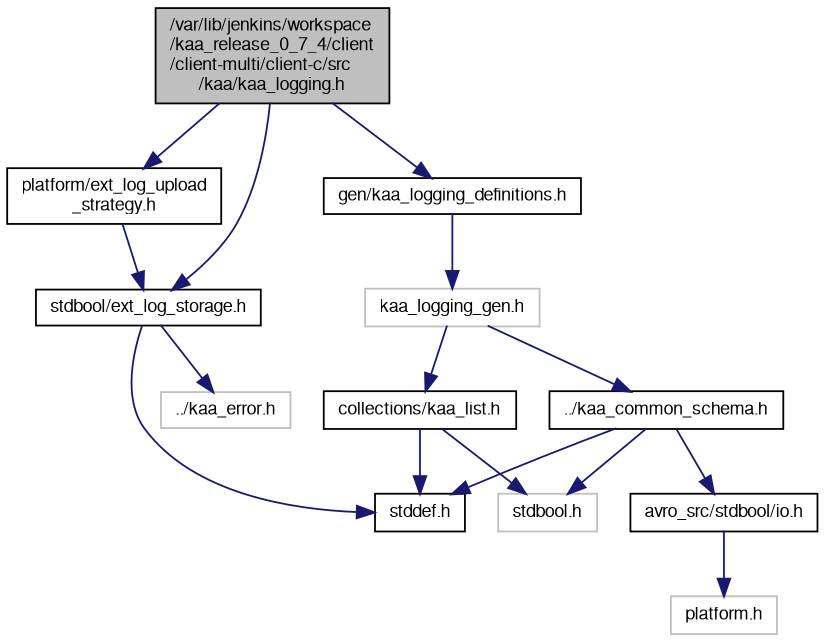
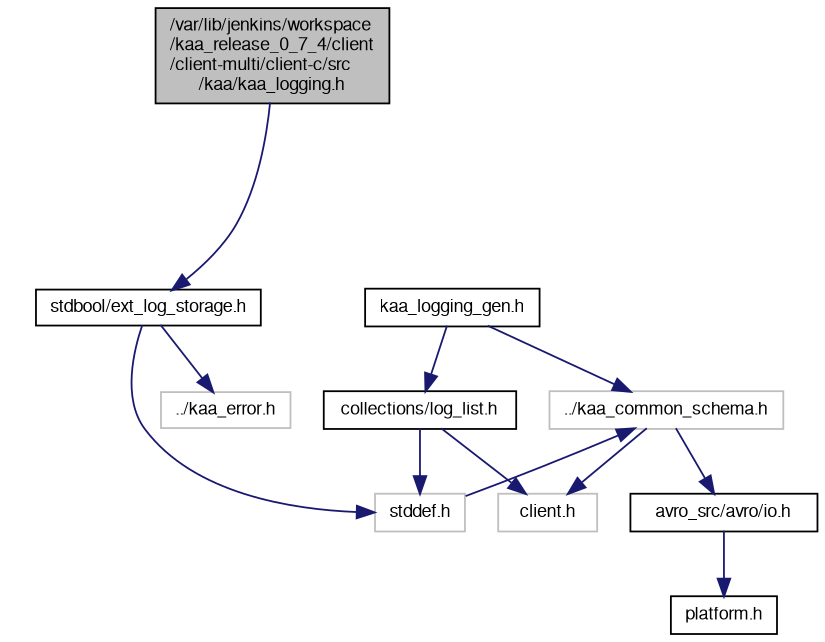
  digraph {
    node [color=black fontname=FreeSans fontsize=10 shape=record]
    edge [color=midnightblue fontname=FreeSans fontsize=10 labelfontname=FreeSans labelfontsize=10 style=solid]
    n1 [fillcolor=grey75 fontcolor=black height=0.2 label="/var/lib/jenkins/workspace\l/kaa_release_0_7_4/client\l/client-multi/client-c/src\l/kaa/kaa_logging.h" style=filled width=0.4]
-   n2 [height=0.2 label="gen/kaa_logging_definitions.h" width=0.4]
    n3 [height=0.2 label="stdbool/ext_log_storage.h" width=0.4]
-   n4 [height=0.2 label="platform/ext_log_upload\l_strategy.h" width=0.4]
-   n5 [color=grey75 height=0.2 label="kaa_logging_gen.h" width=0.4]
-   n6 [height=0.2 label="stddef.h" width=0.4]
+   n5 [height=0.2 label="kaa_logging_gen.h" width=0.4]
+   n6 [color=grey75 height=0.2 label="stddef.h" width=0.4]
    n7 [color=grey75 height=0.2 label="../kaa_error.h" width=0.4]
-   n8 [height=0.2 label="../kaa_common_schema.h" width=0.4]
-   n9 [height=0.2 label="collections/kaa_list.h" width=0.4]
-   n10 [height=0.2 label="avro_src/stdbool/io.h" width=0.4]
-   n11 [color=grey75 height=0.2 label="stdbool.h" width=0.4]
-   n12 [color=grey75 height=0.2 label="platform.h" width=0.4]
-   n1 -> n2
+   n8 [color=grey75 height=0.2 label="../kaa_common_schema.h" width=0.4]
+   n9 [height=0.2 label="collections/log_list.h" width=0.4]
+   n10 [height=0.2 label="avro_src/avro/io.h" width=0.4]
+   n11 [color=grey75 height=0.2 label="client.h" width=0.4]
+   n12 [height=0.2 label="platform.h" width=0.4]
    n1 -> n3
-   n1 -> n4
-   n2 -> n5
    n3 -> n6
    n3 -> n7
-   n4 -> n3
    n5 -> n8
    n5 -> n9
-   n8 -> n6
+   n6 -> n8
    n8 -> n10
    n8 -> n11
    n9 -> n6
    n9 -> n11
    n10 -> n12
  }
